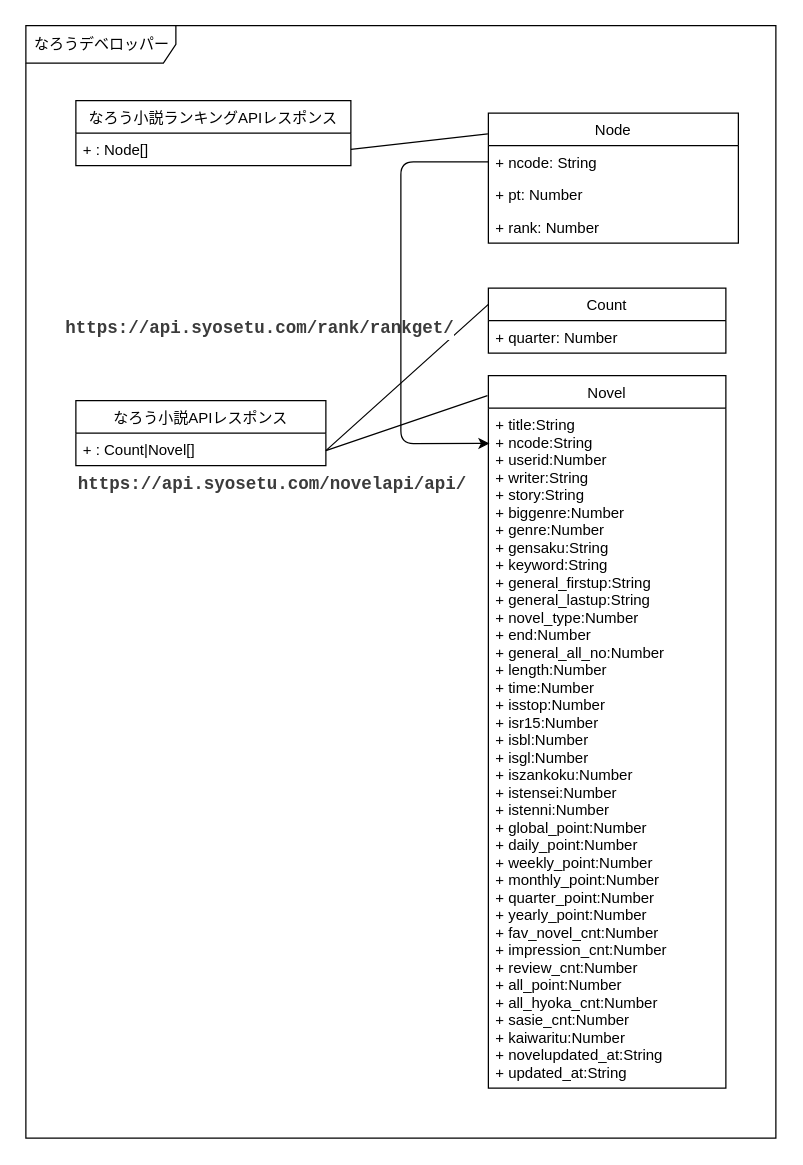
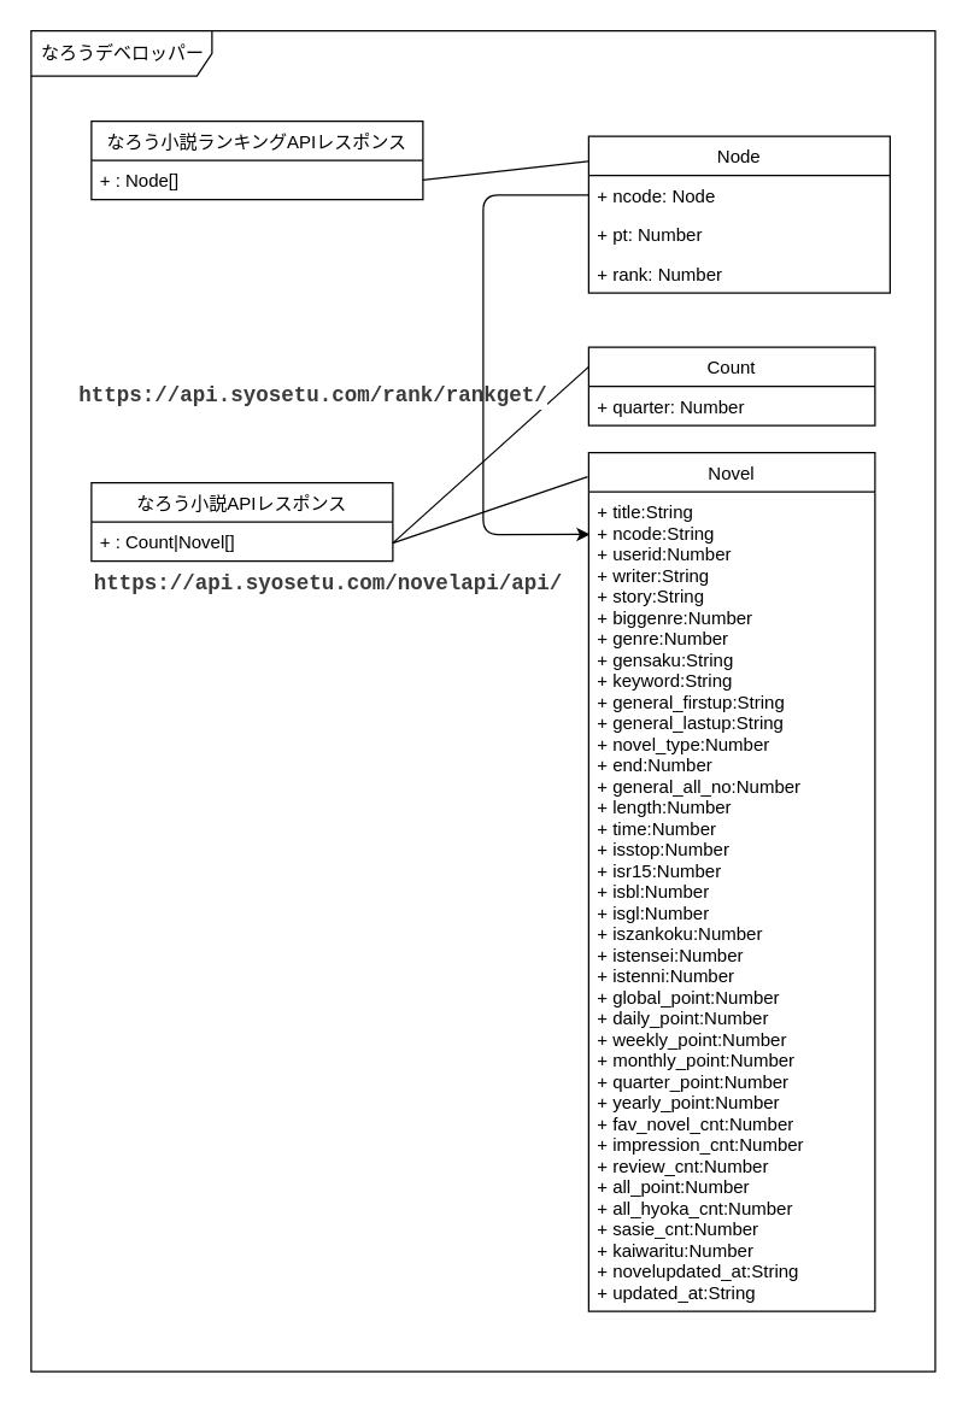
  <mxCell id="0" />
  <mxCell id="1" parent="0" />
  <mxCell id="2" value="なろうデベロッパー" style="shape=umlFrame;whiteSpace=wrap;html=1;width=120;height=30;boundedLbl=1;verticalAlign=middle;align=left;spacingLeft=5;" parent="1" vertex="1"><mxGeometry x="20" y="20" width="600" height="890" as="geometry" /></mxCell>
  <mxCell id="3" value="なろう小説ランキングAPIレスポンス" style="swimlane;fontStyle=0;childLayout=stackLayout;horizontal=1;startSize=26;fillColor=none;horizontalStack=0;resizeParent=1;resizeParentMax=0;resizeLast=0;collapsible=1;marginBottom=0;" parent="1" vertex="1"><mxGeometry x="60" y="80" width="220" height="52" as="geometry" /></mxCell>
  <mxCell id="4" value="+ : Node[]" style="text;strokeColor=none;fillColor=none;align=left;verticalAlign=top;spacingLeft=4;spacingRight=4;overflow=hidden;rotatable=0;points=[[0,0.5],[1,0.5]];portConstraint=eastwest;" parent="3" vertex="1"><mxGeometry y="26" width="220" height="26" as="geometry" /></mxCell>
  <mxCell id="5" value="なろう小説APIレスポンス" style="swimlane;fontStyle=0;childLayout=stackLayout;horizontal=1;startSize=26;fillColor=none;horizontalStack=0;resizeParent=1;resizeParentMax=0;resizeLast=0;collapsible=1;marginBottom=0;" parent="1" vertex="1"><mxGeometry x="60" y="320" width="200" height="52" as="geometry" /></mxCell>
  <mxCell id="6" value="+ : Count|Novel[]" style="text;strokeColor=none;fillColor=none;align=left;verticalAlign=top;spacingLeft=4;spacingRight=4;overflow=hidden;rotatable=0;points=[[0,0.5],[1,0.5]];portConstraint=eastwest;" parent="5" vertex="1"><mxGeometry y="26" width="200" height="26" as="geometry" /></mxCell>
  <mxCell id="7" value="Count" style="swimlane;fontStyle=0;childLayout=stackLayout;horizontal=1;startSize=26;fillColor=none;horizontalStack=0;resizeParent=1;resizeParentMax=0;resizeLast=0;collapsible=1;marginBottom=0;" parent="1" vertex="1"><mxGeometry x="390" y="230" width="190" height="52" as="geometry" /></mxCell>
  <mxCell id="8" value="+ quarter: Number" style="text;strokeColor=none;fillColor=none;align=left;verticalAlign=top;spacingLeft=4;spacingRight=4;overflow=hidden;rotatable=0;points=[[0,0.5],[1,0.5]];portConstraint=eastwest;" parent="7" vertex="1"><mxGeometry y="26" width="190" height="26" as="geometry" /></mxCell>
  <mxCell id="9" value="Novel" style="swimlane;fontStyle=0;childLayout=stackLayout;horizontal=1;startSize=26;fillColor=none;horizontalStack=0;resizeParent=1;resizeParentMax=0;resizeLast=0;collapsible=1;marginBottom=0;" parent="1" vertex="1"><mxGeometry x="390" y="300" width="190" height="570" as="geometry" /></mxCell>
  <mxCell id="10" value="+ title:String&#10;+ ncode:String&#10;+ userid:Number&#10;+ writer:String&#10;+ story:String&#10;+ biggenre:Number&#10;+ genre:Number&#10;+ gensaku:String&#10;+ keyword:String&#10;+ general_firstup:String&#10;+ general_lastup:String&#10;+ novel_type:Number&#10;+ end:Number&#10;+ general_all_no:Number&#10;+ length:Number&#10;+ time:Number&#10;+ isstop:Number&#10;+ isr15:Number&#10;+ isbl:Number&#10;+ isgl:Number&#10;+ iszankoku:Number&#10;+ istensei:Number&#10;+ istenni:Number&#10;+ global_point:Number&#10;+ daily_point:Number&#10;+ weekly_point:Number&#10;+ monthly_point:Number&#10;+ quarter_point:Number&#10;+ yearly_point:Number&#10;+ fav_novel_cnt:Number&#10;+ impression_cnt:Number&#10;+ review_cnt:Number&#10;+ all_point:Number&#10;+ all_hyoka_cnt:Number&#10;+ sasie_cnt:Number&#10;+ kaiwaritu:Number&#10;+ novelupdated_at:String&#10;+ updated_at:String&#10;" style="text;strokeColor=none;fillColor=none;align=left;verticalAlign=top;spacingLeft=4;spacingRight=4;overflow=hidden;rotatable=0;points=[[0,0.5],[1,0.5]];portConstraint=eastwest;" parent="9" vertex="1"><mxGeometry y="26" width="190" height="544" as="geometry" /></mxCell>
  <mxCell id="11" style="edgeStyle=none;html=1;entryX=0;entryY=0.25;entryDx=0;entryDy=0;endArrow=none;endFill=0;exitX=1;exitY=0.538;exitDx=0;exitDy=0;exitPerimeter=0;" parent="1" source="6" target="7" edge="1"><mxGeometry relative="1" as="geometry" /></mxCell>
  <mxCell id="12" style="edgeStyle=none;html=1;endArrow=none;endFill=0;entryX=-0.004;entryY=0.028;entryDx=0;entryDy=0;entryPerimeter=0;" parent="1" target="9" edge="1"><mxGeometry relative="1" as="geometry"><mxPoint x="390" y="310" as="targetPoint" /><mxPoint x="260" y="360" as="sourcePoint" /></mxGeometry></mxCell>
  <mxCell id="13" style="edgeStyle=none;html=1;entryX=-0.002;entryY=0.16;entryDx=0;entryDy=0;entryPerimeter=0;exitX=1;exitY=0.5;exitDx=0;exitDy=0;endArrow=none;endFill=0;" parent="1" source="4" target="16" edge="1"><mxGeometry relative="1" as="geometry" /></mxCell>
  <mxCell id="14" value="&lt;div style=&quot;color: rgb(59, 59, 59); background-color: rgb(255, 255, 255); font-family: &amp;quot;Cascadia Code&amp;quot;, Consolas, &amp;quot;Courier New&amp;quot;, monospace, Consolas, &amp;quot;Courier New&amp;quot;, monospace; font-weight: bold; font-size: 14px; line-height: 19px;&quot;&gt;https://api.syosetu.com/rank/rankget/&lt;/div&gt;" style="text;html=1;align=left;verticalAlign=middle;resizable=0;points=[];autosize=1;strokeColor=none;fillColor=none;" parent="1" vertex="1"><mxGeometry x="50" y="247" width="330" height="30" as="geometry" /></mxCell>
  <mxCell id="15" value="&lt;div style=&quot;color: rgb(59, 59, 59); background-color: rgb(255, 255, 255); font-family: &amp;quot;Cascadia Code&amp;quot;, Consolas, &amp;quot;Courier New&amp;quot;, monospace, Consolas, &amp;quot;Courier New&amp;quot;, monospace; font-weight: bold; font-size: 14px; line-height: 19px;&quot;&gt;&lt;div style=&quot;line-height: 19px;&quot;&gt;https://api.syosetu.com/novelapi/api/ &lt;/div&gt;&lt;/div&gt;" style="text;html=1;align=left;verticalAlign=middle;resizable=0;points=[];autosize=1;strokeColor=none;fillColor=none;" parent="1" vertex="1"><mxGeometry x="60" y="372" width="330" height="30" as="geometry" /></mxCell>
  <mxCell id="16" value="Node" style="swimlane;fontStyle=0;childLayout=stackLayout;horizontal=1;startSize=26;fillColor=none;horizontalStack=0;resizeParent=1;resizeParentMax=0;resizeLast=0;collapsible=1;marginBottom=0;" vertex="1" parent="1"><mxGeometry x="390" y="90" width="200" height="104" as="geometry" /></mxCell>
- <mxCell id="17" value="+ ncode: String" style="text;strokeColor=none;fillColor=none;align=left;verticalAlign=top;spacingLeft=4;spacingRight=4;overflow=hidden;rotatable=0;points=[[0,0.5],[1,0.5]];portConstraint=eastwest;" vertex="1" parent="16"><mxGeometry y="26" width="200" height="26" as="geometry" /></mxCell>
+ <mxCell id="17" value="+ ncode: Node" style="text;strokeColor=none;fillColor=none;align=left;verticalAlign=top;spacingLeft=4;spacingRight=4;overflow=hidden;rotatable=0;points=[[0,0.5],[1,0.5]];portConstraint=eastwest;" vertex="1" parent="16"><mxGeometry y="26" width="200" height="26" as="geometry" /></mxCell>
  <mxCell id="18" value="+ pt: Number" style="text;strokeColor=none;fillColor=none;align=left;verticalAlign=top;spacingLeft=4;spacingRight=4;overflow=hidden;rotatable=0;points=[[0,0.5],[1,0.5]];portConstraint=eastwest;" vertex="1" parent="16"><mxGeometry y="52" width="200" height="26" as="geometry" /></mxCell>
  <mxCell id="19" value="+ rank: Number" style="text;strokeColor=none;fillColor=none;align=left;verticalAlign=top;spacingLeft=4;spacingRight=4;overflow=hidden;rotatable=0;points=[[0,0.5],[1,0.5]];portConstraint=eastwest;" vertex="1" parent="16"><mxGeometry y="78" width="200" height="26" as="geometry" /></mxCell>
  <mxCell id="20" style="edgeStyle=orthogonalEdgeStyle;html=1;entryX=0.005;entryY=0.052;entryDx=0;entryDy=0;entryPerimeter=0;fontSize=27;" edge="1" parent="1" source="17" target="10"><mxGeometry relative="1" as="geometry"><Array as="points"><mxPoint x="320" y="129" /><mxPoint x="320" y="354" /></Array></mxGeometry></mxCell>
